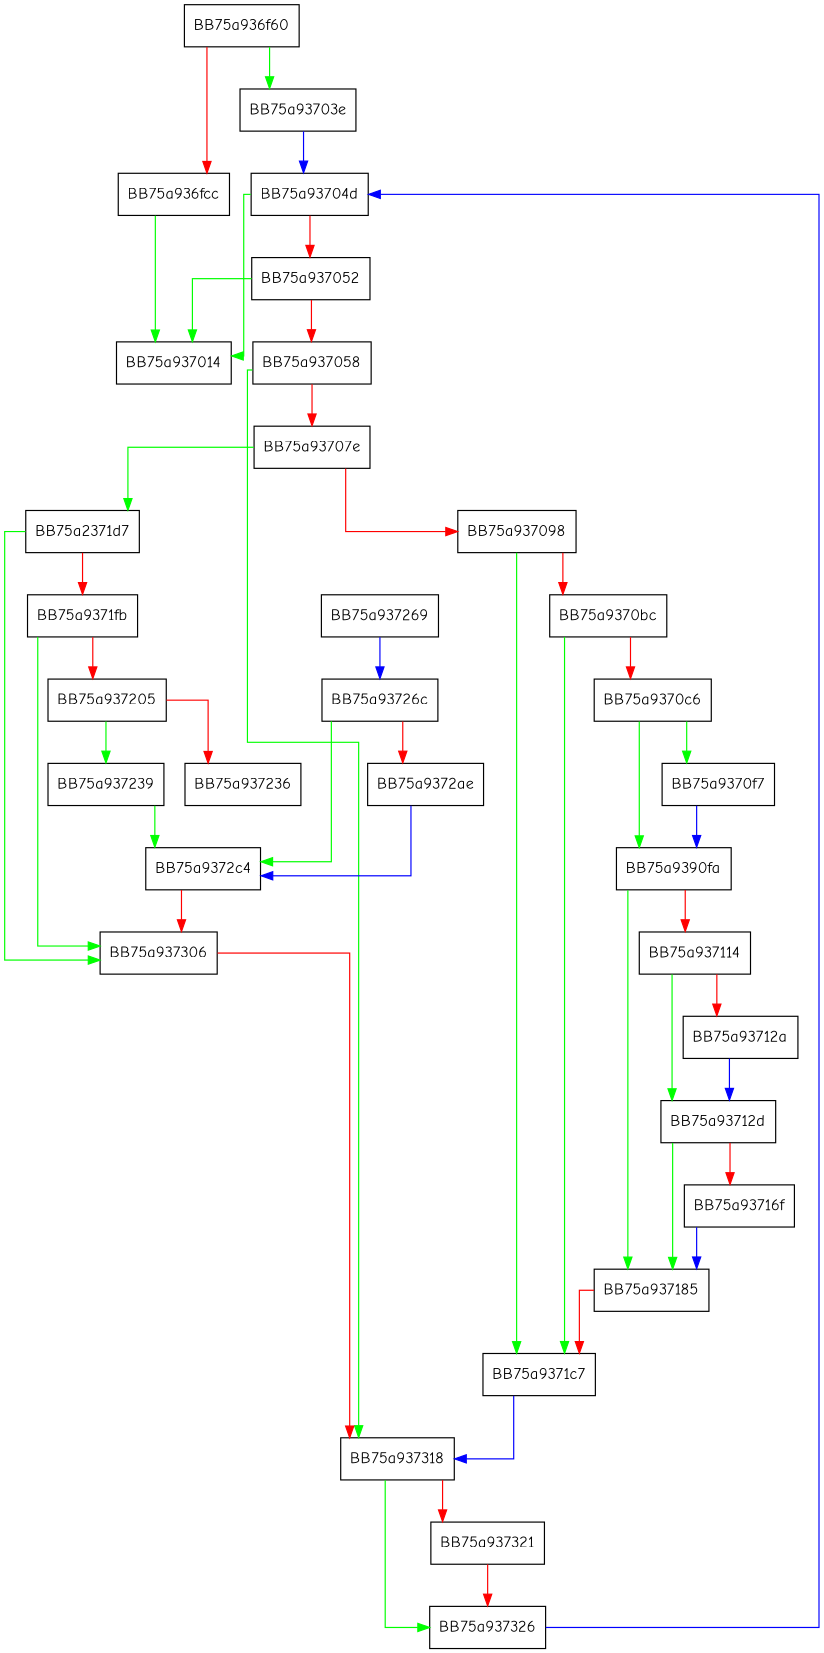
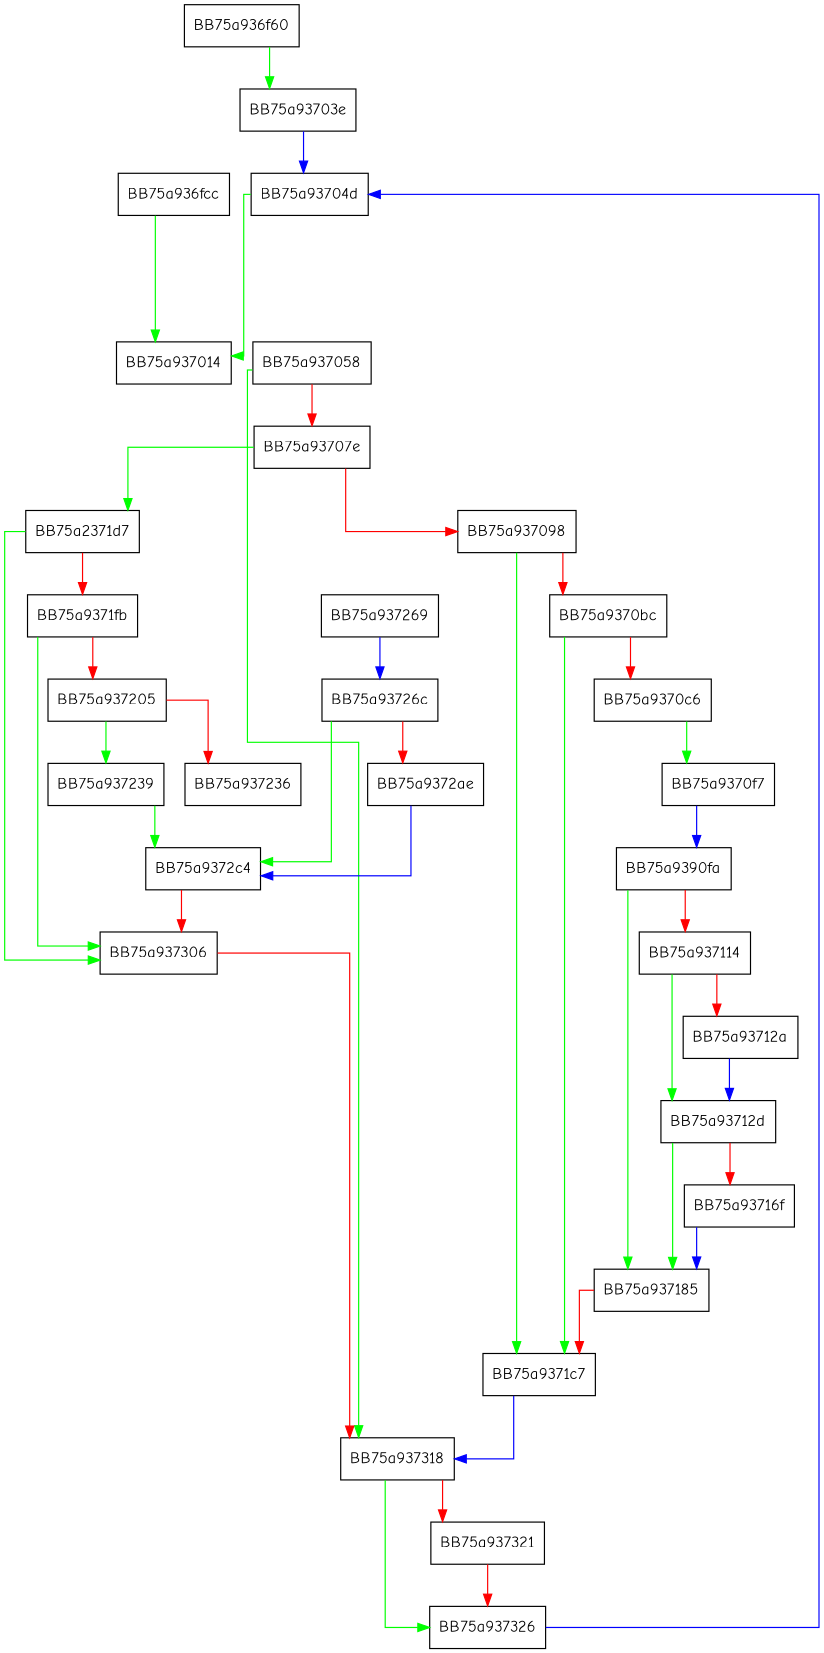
  digraph {
    fontname="Comic Neue"
    splines=ortho
    node [fontname="Comic Neue" shape=box]
    edge [color=green fontname="Comic Neue"]
    BB75a936f60
    BB75a93703e
    BB75a936fcc
    BB75a93704d
    BB75a937014
-   BB75a937052
    BB75a937058
    BB75a937318
    BB75a93707e
    BB75a937326
    BB75a937321
    n12 [label=BB75a2371d7]
    BB75a937098
    BB75a937306
    BB75a9371fb
    BB75a9371c7
    BB75a9370bc
    BB75a937205
    BB75a9370c6
    n20 [label=BB75a9390fa]
    BB75a9370f7
    BB75a937185
    BB75a937114
    BB75a93712d
    BB75a93712a
    BB75a93716f
    BB75a937239
    BB75a937236
    BB75a9372c4
    BB75a93726c
    BB75a9372ae
    BB75a937269
    BB75a936f60 -> BB75a93703e
-   BB75a936f60 -> BB75a936fcc [color=red]
    BB75a93703e -> BB75a93704d [color=blue]
    BB75a936fcc -> BB75a937014
    BB75a93704d -> BB75a937014
-   BB75a93704d -> BB75a937052 [color=red]
-   BB75a937052 -> BB75a937014
-   BB75a937052 -> BB75a937058 [color=red]
    BB75a937058 -> BB75a937318
    BB75a937058 -> BB75a93707e [color=red]
    BB75a937318 -> BB75a937326
    BB75a937318 -> BB75a937321 [color=red]
    BB75a93707e -> n12
    BB75a93707e -> BB75a937098 [color=red]
    BB75a937326 -> BB75a93704d [color=blue]
    BB75a937321 -> BB75a937326 [color=red]
    n12 -> BB75a937306
    n12 -> BB75a9371fb [color=red]
    BB75a937098 -> BB75a9371c7
    BB75a937098 -> BB75a9370bc [color=red]
    BB75a937306 -> BB75a937318 [color=red]
    BB75a9371fb -> BB75a937306
    BB75a9371fb -> BB75a937205 [color=red]
    BB75a9371c7 -> BB75a937318 [color=blue]
    BB75a9370bc -> BB75a9371c7
    BB75a9370bc -> BB75a9370c6 [color=red]
    BB75a937205 -> BB75a937239
    BB75a937205 -> BB75a937236 [color=red]
-   BB75a9370c6 -> n20
    BB75a9370c6 -> BB75a9370f7
    n20 -> BB75a937185
    n20 -> BB75a937114 [color=red]
    BB75a9370f7 -> n20 [color=blue]
    BB75a937185 -> BB75a9371c7 [color=red]
    BB75a937114 -> BB75a93712d
    BB75a937114 -> BB75a93712a [color=red]
    BB75a93712d -> BB75a937185
    BB75a93712d -> BB75a93716f [color=red]
    BB75a93712a -> BB75a93712d [color=blue]
    BB75a93716f -> BB75a937185 [color=blue]
    BB75a937239 -> BB75a9372c4
    BB75a9372c4 -> BB75a937306 [color=red]
    BB75a93726c -> BB75a9372c4
    BB75a93726c -> BB75a9372ae [color=red]
    BB75a9372ae -> BB75a9372c4 [color=blue]
    BB75a937269 -> BB75a93726c [color=blue]
  }
